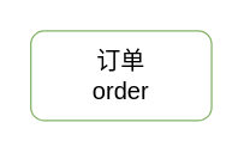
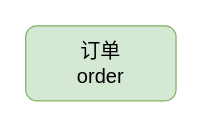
  <mxCell id="0" />
  <mxCell id="1" parent="0" />
- <mxCell id="2" value="&lt;font style=&quot;font-size: 16px;&quot;&gt;订单&lt;/font&gt;&lt;div&gt;&lt;font style=&quot;font-size: 16px;&quot;&gt;order&lt;/font&gt;&lt;/div&gt;" style="rounded=1;whiteSpace=wrap;html=1;fillColor=#ffffff;strokeColor=#82b366;" vertex="1" parent="1"><mxGeometry x="20" y="20" width="120" height="60" as="geometry" /></mxCell>
+ <mxCell id="2" value="&lt;font style=&quot;font-size: 16px;&quot;&gt;订单&lt;/font&gt;&lt;div&gt;&lt;font style=&quot;font-size: 16px;&quot;&gt;order&lt;/font&gt;&lt;/div&gt;" style="rounded=1;whiteSpace=wrap;html=1;fillColor=#d5e8d4;strokeColor=#82b366;" vertex="1" parent="1"><mxGeometry x="20" y="20" width="120" height="60" as="geometry" /></mxCell>
